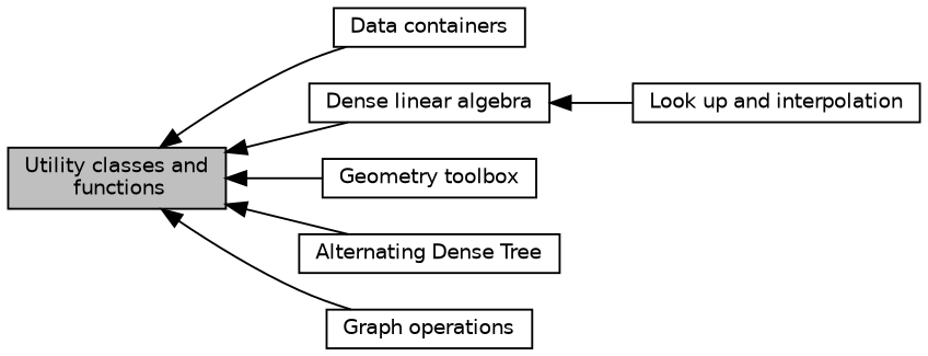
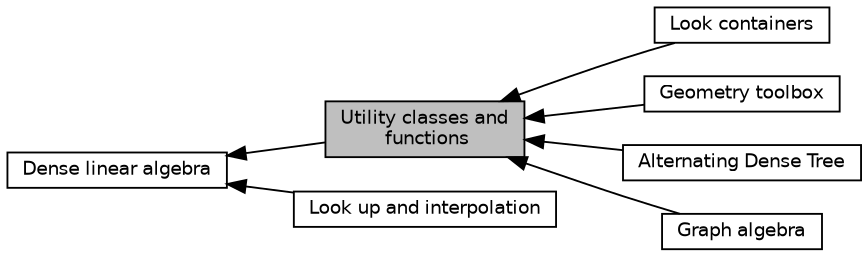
  digraph {
    rankdir=LR
    node [color=black fillcolor=white fontname=Helvetica fontsize=10 shape=box style=filled]
    edge [dir=back fontname=Helvetica fontsize=10 labelfontname=Helvetica labelfontsize=10 shape=plaintext style=solid]
    n1 [fillcolor=grey75 fontcolor=black height=0.2 label="Utility classes and\l functions" width=0.4]
-   n2 [height=0.2 label="Data containers" width=0.4]
+   n2 [height=0.2 label="Look containers" width=0.4]
    n3 [height=0.2 label="Dense linear algebra" width=0.4]
    n4 [height=0.2 label="Geometry toolbox" width=0.4]
    n5 [height=0.2 label="Alternating Dense Tree" width=0.4]
-   n6 [height=0.2 label="Graph operations" width=0.4]
+   n6 [height=0.2 label="Graph algebra" width=0.4]
    n7 [height=0.2 label="Look up and interpolation" width=0.4]
    n1 -> n2
-   n1 -> n3
+   n3 -> n1
    n1 -> n4
    n1 -> n5
    n1 -> n6
    n3 -> n7
  }
